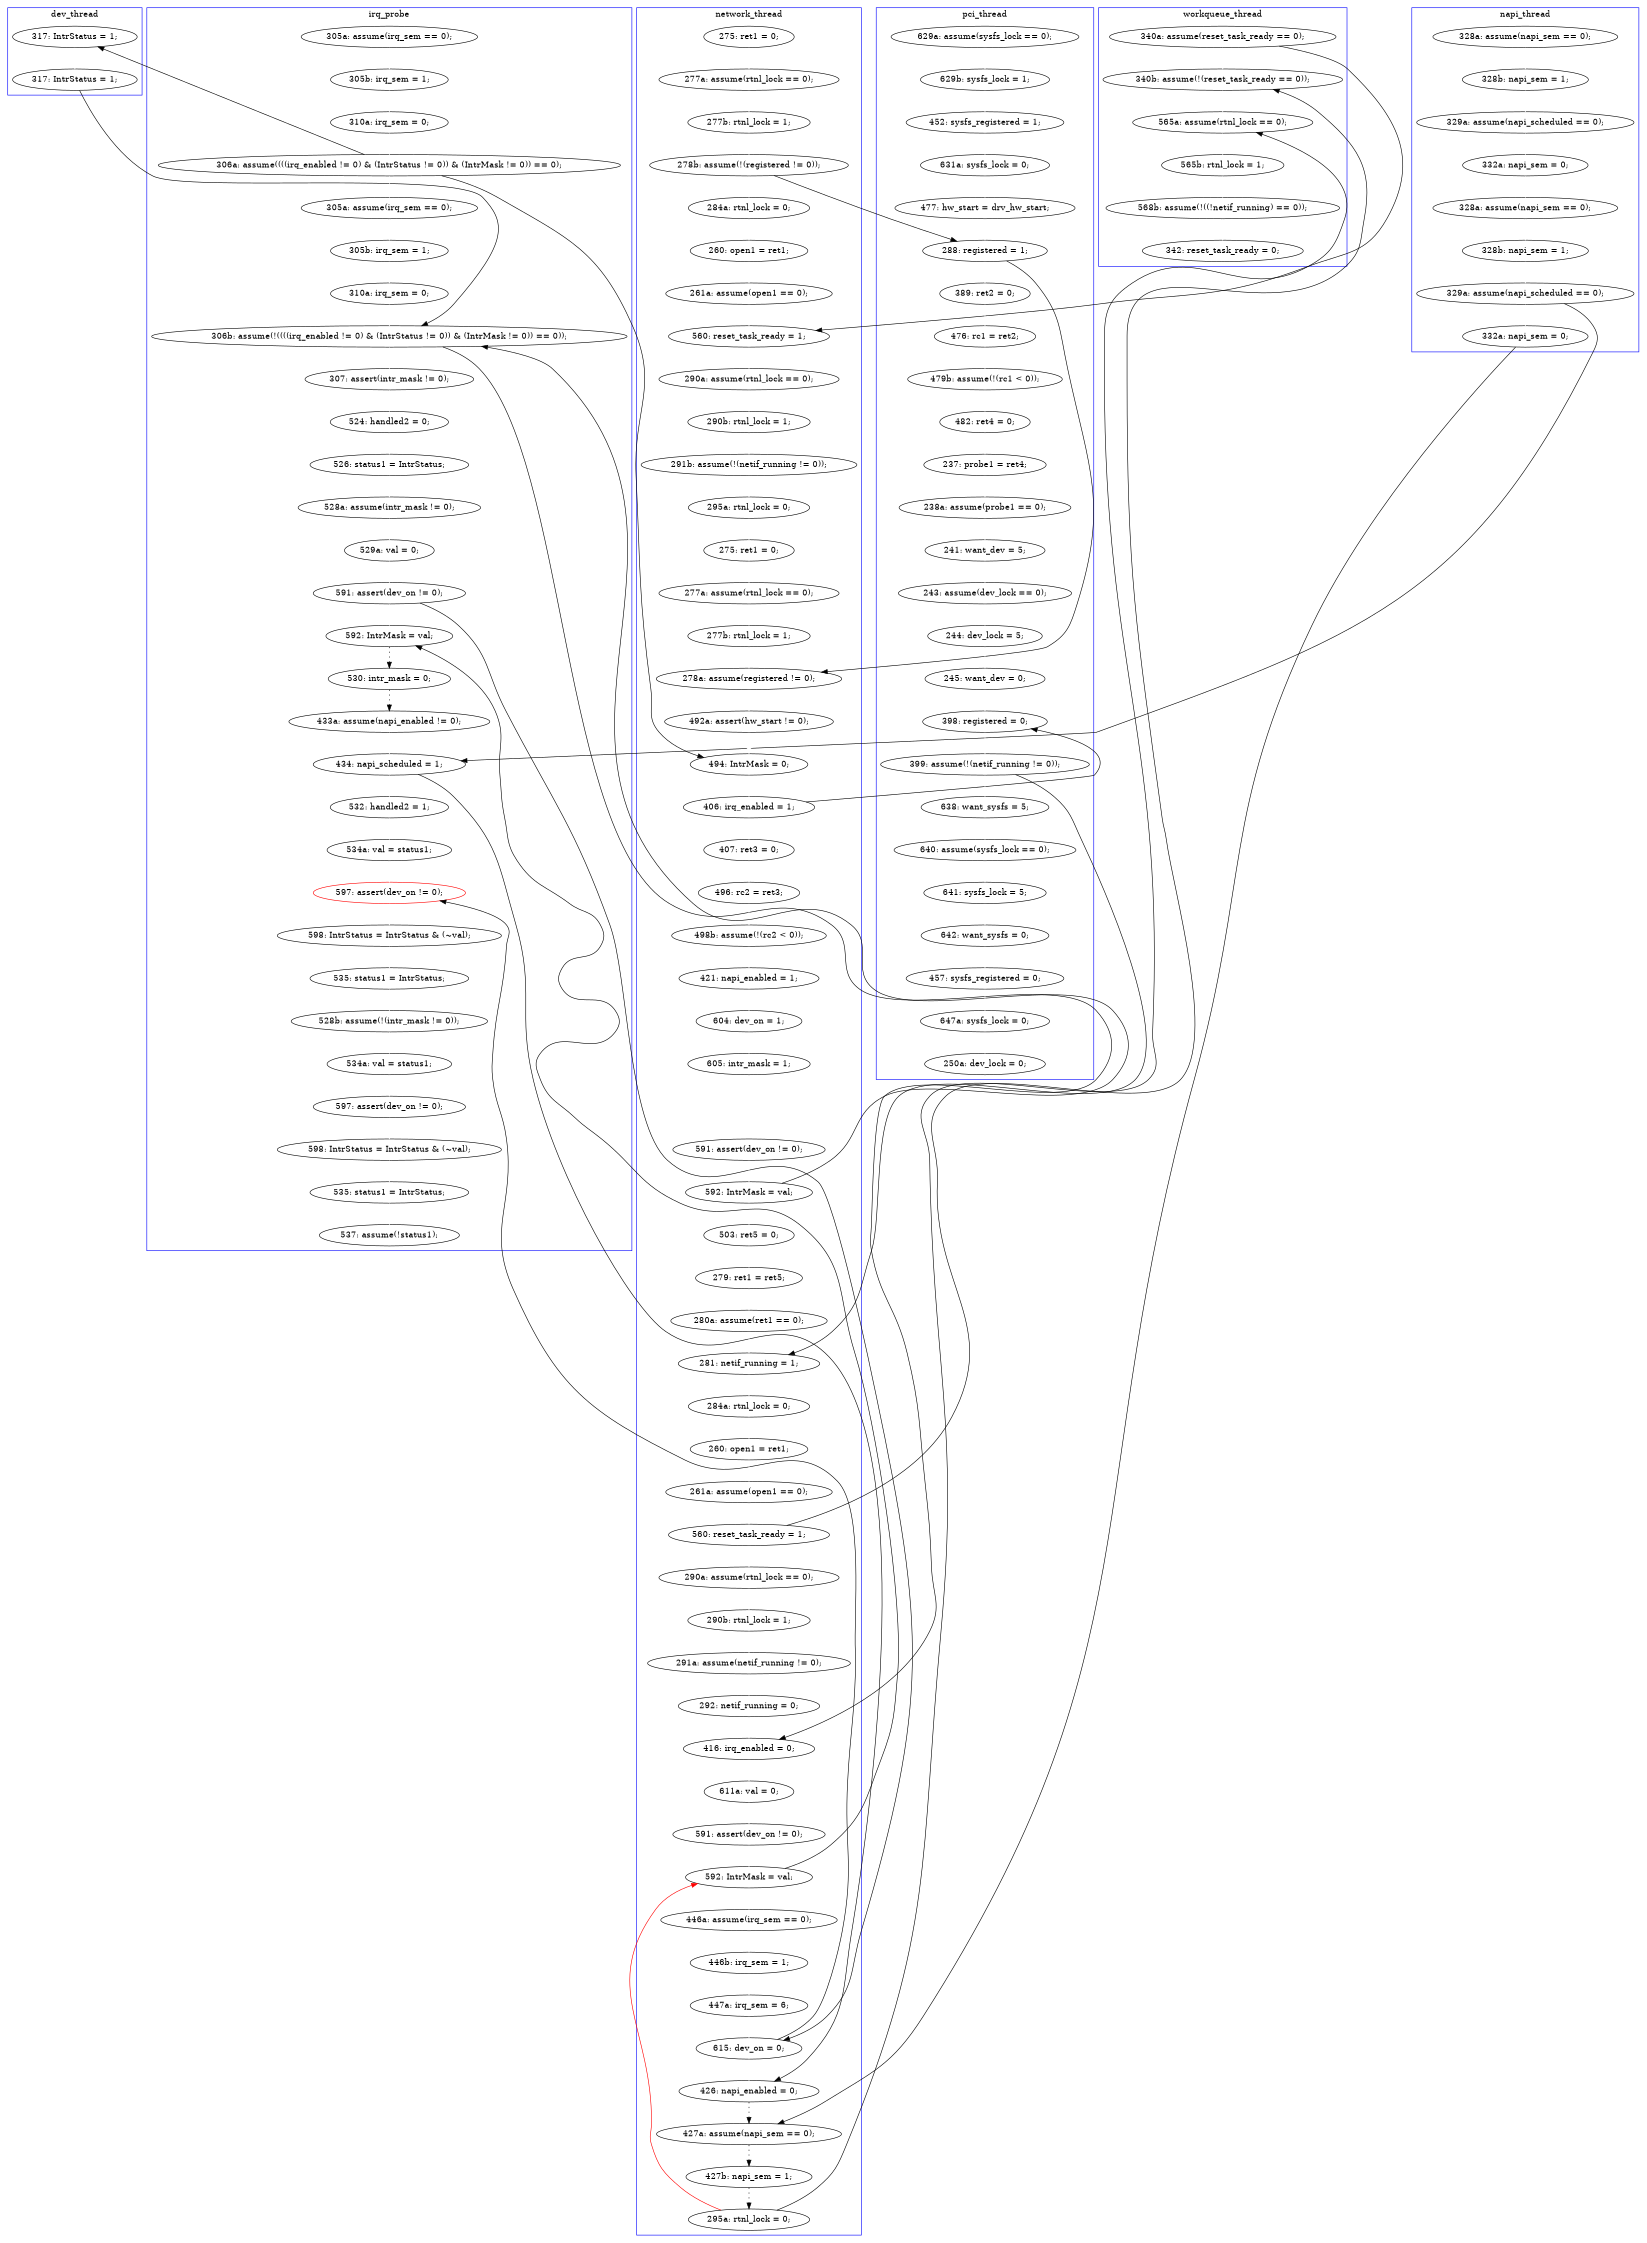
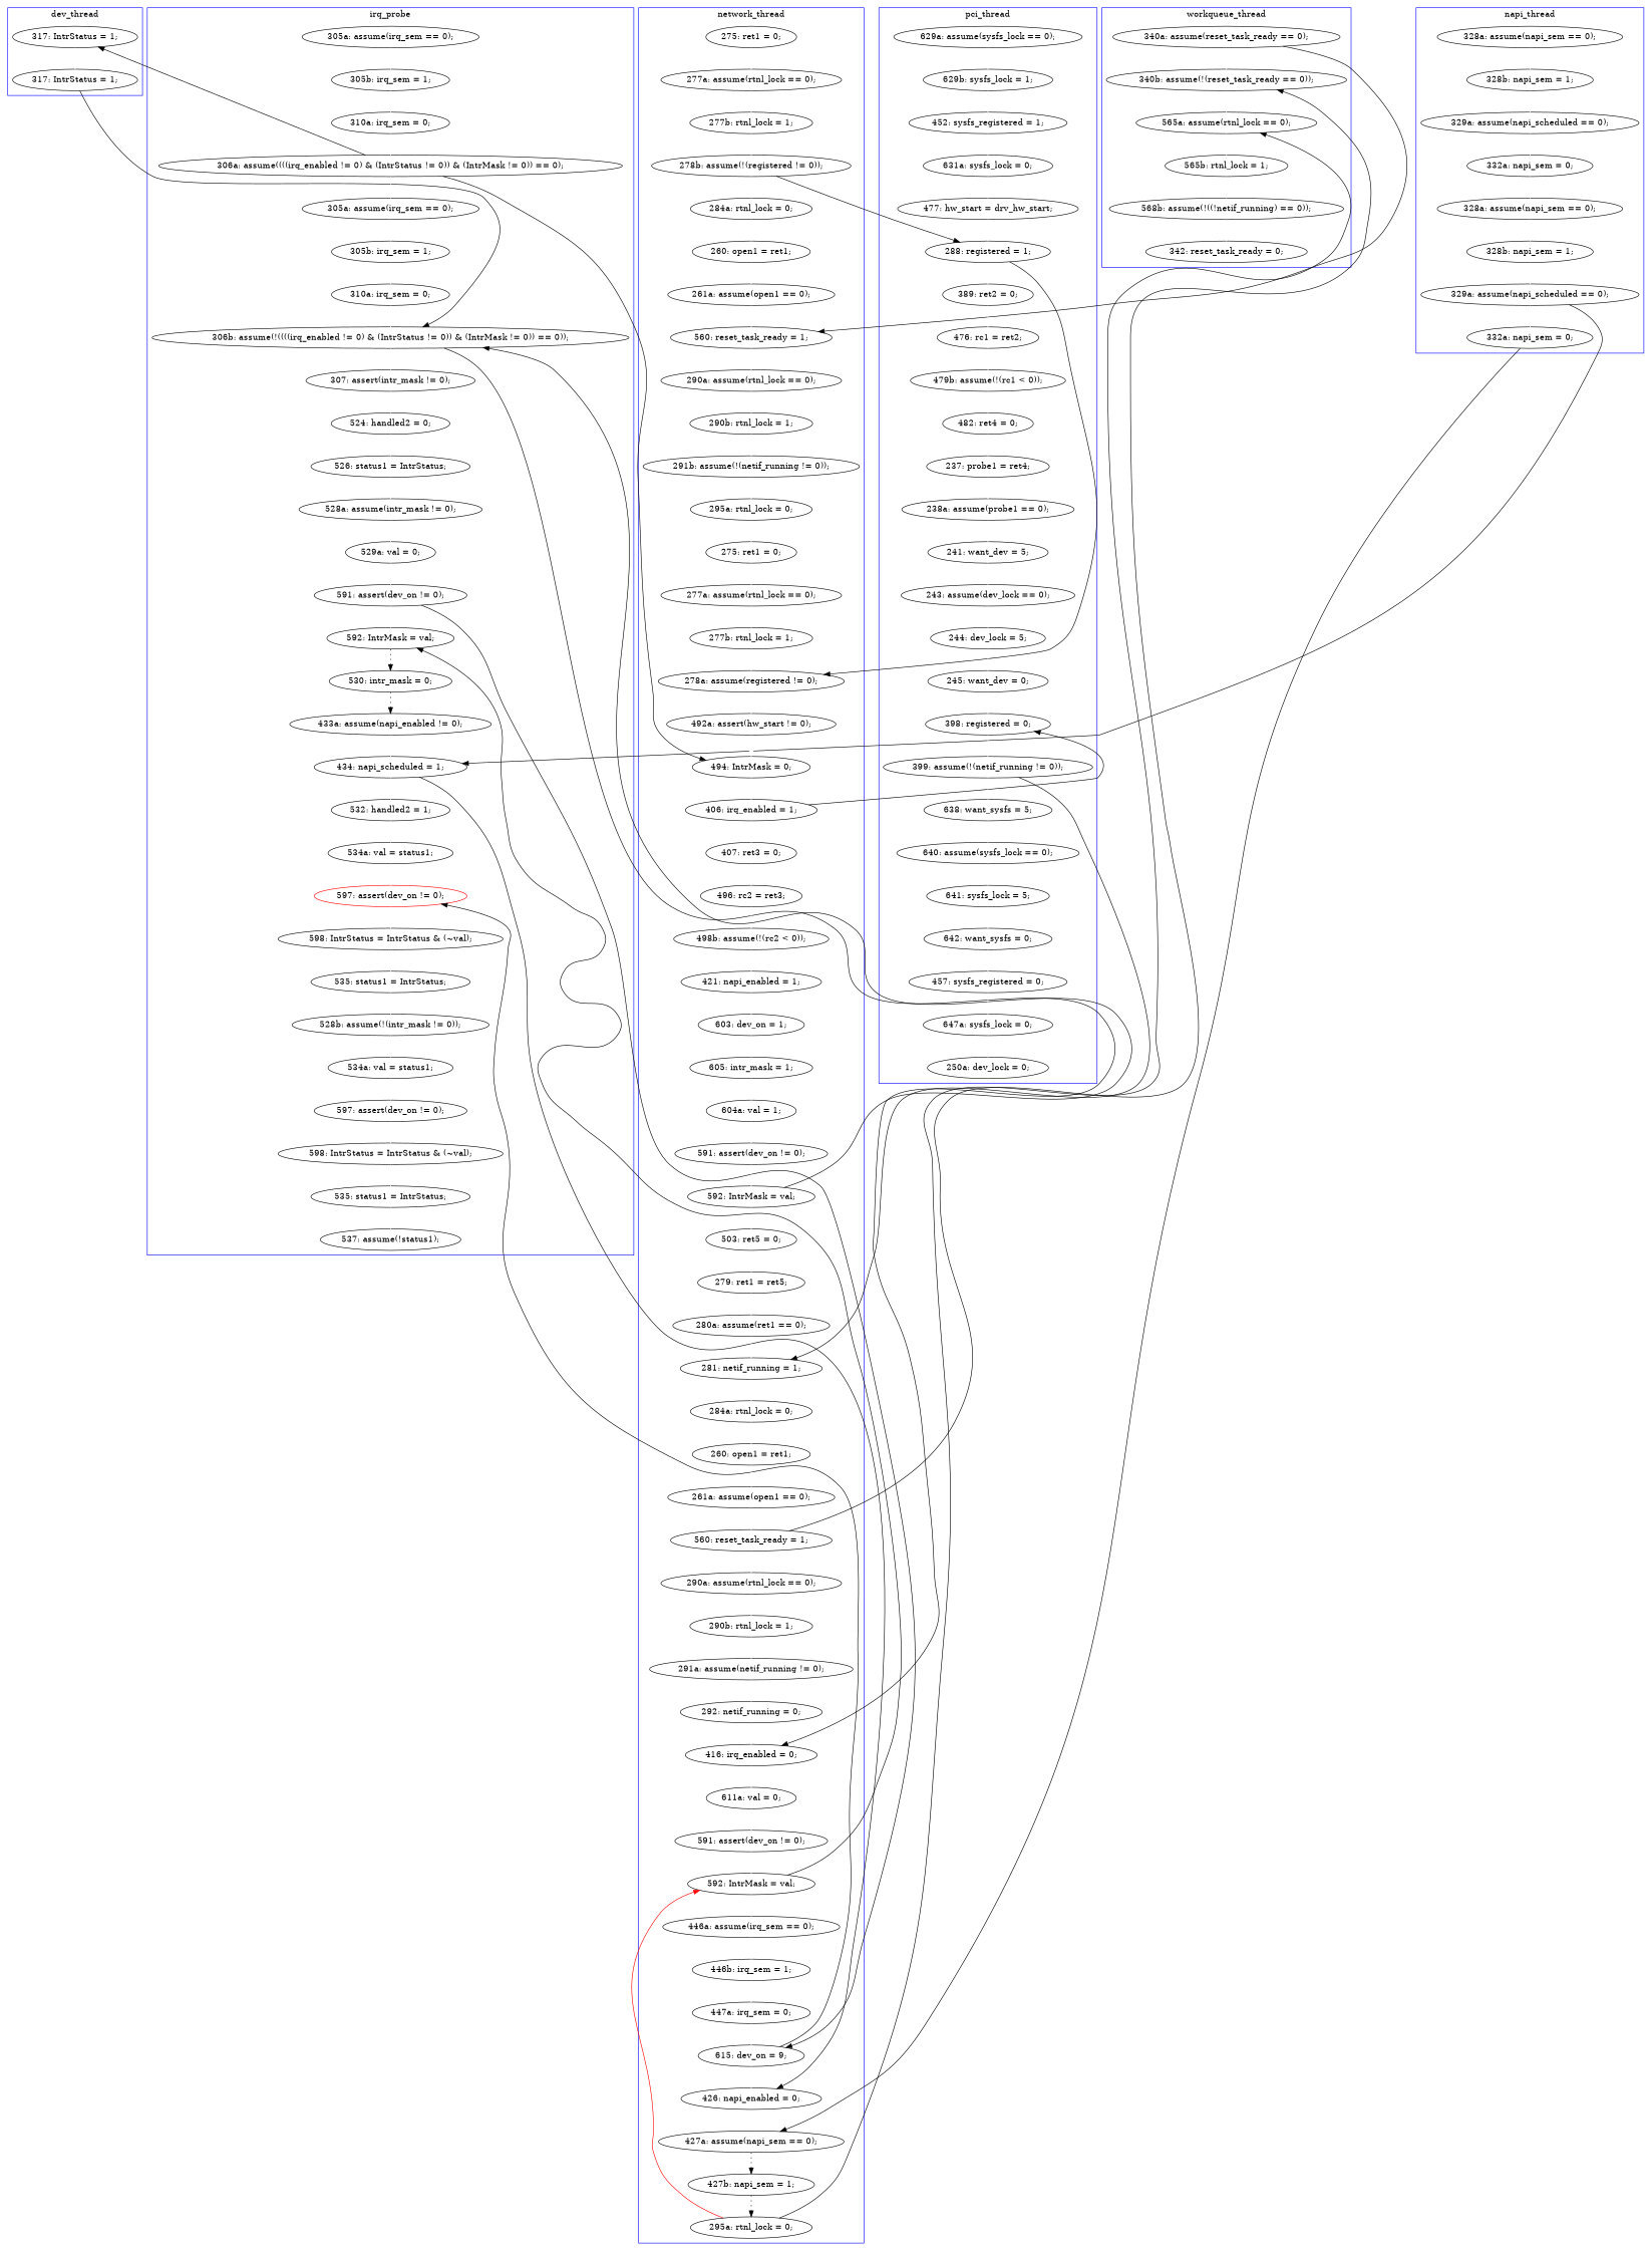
  digraph {
    edge [color=white style=solid]
    n1 [label="317: IntrStatus = 1;"]
    n2 [label="317: IntrStatus = 1;"]
    n3 [label="329a: assume(napi_scheduled == 0);"]
    n4 [label="328b: napi_sem = 1;"]
    n5 [label="328a: assume(napi_sem == 0);"]
    n6 [label="328b: napi_sem = 1;"]
    n7 [label="332a: napi_sem = 0;"]
    n8 [label="329a: assume(napi_scheduled == 0);"]
    n9 [label="332a: napi_sem = 0;"]
    n10 [label="328a: assume(napi_sem == 0);"]
    n11 [label="433a: assume(napi_enabled != 0);"]
    n12 [label="434: napi_scheduled = 1;"]
    n13 [label="306b: assume(!((((irq_enabled != 0) & (IntrStatus != 0)) & (IntrMask != 0)) == 0));"]
    n14 [color=red label="597: assert(dev_on != 0);"]
    n15 [label="598: IntrStatus = IntrStatus & (~val);"]
    n16 [label="307: assert(intr_mask != 0);"]
    n17 [label="526: status1 = IntrStatus;"]
    n18 [label="528a: assume(intr_mask != 0);"]
    n19 [label="529a: val = 0;"]
    n20 [label="591: assert(dev_on != 0);"]
    n21 [label="532: handled2 = 1;"]
    n22 [label="534a: val = status1;"]
    n23 [label="592: IntrMask = val;"]
    n24 [label="530: intr_mask = 0;"]
    n25 [label="535: status1 = IntrStatus;"]
    n26 [label="528b: assume(!(intr_mask != 0));"]
    n27 [label="305b: irq_sem = 1;"]
    n28 [label="310a: irq_sem = 0;"]
    n29 [label="306a: assume((((irq_enabled != 0) & (IntrStatus != 0)) & (IntrMask != 0)) == 0);"]
    n30 [label="305a: assume(irq_sem == 0);"]
    n31 [label="534a: val = status1;"]
    n32 [label="597: assert(dev_on != 0);"]
    n33 [label="305a: assume(irq_sem == 0);"]
    n34 [label="305b: irq_sem = 1;"]
    n35 [label="310a: irq_sem = 0;"]
    n36 [label="524: handled2 = 0;"]
    n37 [label="535: status1 = IntrStatus;"]
    n38 [label="537: assume(!status1);"]
    n39 [label="598: IntrStatus = IntrStatus & (~val);"]
    n40 [label="340a: assume(reset_task_ready == 0);"]
    n41 [label="340b: assume(!(reset_task_ready == 0));"]
    n42 [label="565a: assume(rtnl_lock == 0);"]
    n43 [label="565b: rtnl_lock = 1;"]
    n44 [label="568b: assume(!((!netif_running) == 0));"]
    n45 [label="342: reset_task_ready = 0;"]
    n46 [label="611a: val = 0;"]
    n47 [label="591: assert(dev_on != 0);"]
    n48 [label="275: ret1 = 0;"]
    n49 [label="277a: assume(rtnl_lock == 0);"]
    n50 [label="492a: assert(hw_start != 0);"]
    n51 [label="494: IntrMask = 0;"]
    n52 [label="278b: assume(!(registered != 0));"]
    n53 [label="284a: rtnl_lock = 0;"]
    n54 [label="426: napi_enabled = 0;"]
    n55 [label="292: netif_running = 0;"]
    n56 [label="416: irq_enabled = 0;"]
    n57 [label="560: reset_task_ready = 1;"]
    n58 [label="496: rc2 = ret3;"]
    n59 [label="498b: assume(!(rc2 < 0));"]
    n60 [label="290a: assume(rtnl_lock == 0);"]
    n61 [label="290b: rtnl_lock = 1;"]
    n62 [label="277b: rtnl_lock = 1;"]
    n63 [label="592: IntrMask = val;"]
    n64 [label="295a: rtnl_lock = 0;"]
    n65 [label="275: ret1 = 0;"]
    n66 [label="290a: assume(rtnl_lock == 0);"]
    n67 [label="290b: rtnl_lock = 1;"]
    n68 [label="427a: assume(napi_sem == 0);"]
    n69 [label="427b: napi_sem = 1;"]
    n70 [label="406: irq_enabled = 1;"]
    n71 [label="407: ret3 = 0;"]
    n72 [label="277a: assume(rtnl_lock == 0);"]
-   n73 [label="447a: irq_sem = 6;"]
-   n74 [label="615: dev_on = 0;"]
+   n73 [label="447a: irq_sem = 0;"]
+   n74 [label="615: dev_on = 9;"]
    n75 [label="291a: assume(netif_running != 0);"]
+   n76 [label="604a: val = 1;"]
    n77 [label="591: assert(dev_on != 0);"]
    n78 [label="503: ret5 = 0;"]
    n79 [label="560: reset_task_ready = 1;"]
    n80 [label="261a: assume(open1 == 0);"]
    n81 [label="295a: rtnl_lock = 0;"]
    n82 [label="284a: rtnl_lock = 0;"]
    n83 [label="260: open1 = ret1;"]
    n84 [label="278a: assume(registered != 0);"]
    n85 [label="279: ret1 = ret5;"]
    n86 [label="280a: assume(ret1 == 0);"]
    n87 [label="261a: assume(open1 == 0);"]
    n88 [label="592: IntrMask = val;"]
    n89 [label="446b: irq_sem = 1;"]
    n90 [label="421: napi_enabled = 1;"]
-   n91 [label="604: dev_on = 1;"]
+   n91 [label="603: dev_on = 1;"]
    n92 [label="281: netif_running = 1;"]
    n93 [label="260: open1 = ret1;"]
    n94 [label="277b: rtnl_lock = 1;"]
    n95 [label="291b: assume(!(netif_running != 0));"]
    n96 [label="605: intr_mask = 1;"]
    n97 [label="446a: assume(irq_sem == 0);"]
    n98 [label="398: registered = 0;"]
    n99 [label="399: assume(!(netif_running != 0));"]
    n100 [label="638: want_sysfs = 5;"]
    n101 [label="640: assume(sysfs_lock == 0);"]
    n102 [label="629b: sysfs_lock = 1;"]
    n103 [label="452: sysfs_registered = 1;"]
    n104 [label="288: registered = 1;"]
    n105 [label="631a: sysfs_lock = 0;"]
    n106 [label="477: hw_start = drv_hw_start;"]
    n107 [label="476: rc1 = ret2;"]
    n108 [label="479b: assume(!(rc1 < 0));"]
    n109 [label="244: dev_lock = 5;"]
    n110 [label="245: want_dev = 0;"]
    n111 [label="641: sysfs_lock = 5;"]
    n112 [label="642: want_sysfs = 0;"]
    n113 [label="237: probe1 = ret4;"]
    n114 [label="238a: assume(probe1 == 0);"]
    n115 [label="243: assume(dev_lock == 0);"]
    n116 [label="629a: assume(sysfs_lock == 0);"]
    n117 [label="389: ret2 = 0;"]
    n118 [label="482: ret4 = 0;"]
    n119 [label="647a: sysfs_lock = 0;"]
    n120 [label="250a: dev_lock = 0;"]
    n121 [label="457: sysfs_registered = 0;"]
    n122 [label="241: want_dev = 5;"]
    subgraph cluster_1 {
      color=blue
      label=dev_thread
      n1
      n2
    }
    subgraph cluster_2 {
      color=blue
      label=napi_thread
      n3
      n4
      n5
      n6
      n7
      n8
      n9
      n10
    }
    subgraph cluster_3 {
      color=blue
      label=irq_probe
      n11
      n12
      n13
      n14
      n15
      n16
      n17
      n18
      n19
      n20
      n21
      n22
      n23
      n24
      n25
      n26
      n27
      n28
      n29
      n30
      n31
      n32
      n33
      n34
      n35
      n36
      n37
      n38
      n39
    }
    subgraph cluster_4 {
      color=blue
      label=workqueue_thread
      n40
      n41
      n42
      n43
      n44
      n45
    }
    subgraph cluster_5 {
      color=blue
      label=network_thread
      n46
      n47
      n48
      n49
      n50
      n51
      n52
      n53
      n54
      n55
      n56
      n57
      n58
      n59
      n60
      n61
      n62
      n63
      n64
      n65
      n66
      n67
      n68
      n69
      n70
      n71
      n72
      n73
      n74
      n75
+     n76
      n77
      n78
      n79
      n80
      n81
      n82
      n83
      n84
      n85
      n86
      n87
      n88
      n89
      n90
      n91
      n92
      n93
      n94
      n95
      n96
      n97
    }
    subgraph cluster_6 {
      color=blue
      label=pci_thread
      n98
      n99
      n100
      n101
      n102
      n103
      n104
      n105
      n106
      n107
      n108
      n109
      n110
      n111
      n112
      n113
      n114
      n115
      n116
      n117
      n118
      n119
      n120
      n121
      n122
    }
    n1 -> n2
    n2 -> n13 [color=black constraint=false]
    n3 -> n7
    n3 -> n12 [color=black constraint=false]
    n4 -> n3
    n5 -> n6
    n6 -> n8
    n7 -> n68 [color=black constraint=false]
    n8 -> n9
    n9 -> n10
    n10 -> n4
    n11 -> n12
    n12 -> n21
    n12 -> n54 [color=black constraint=false]
    n13 -> n16
    n13 -> n56 [color=black constraint=false]
    n14 -> n15
    n15 -> n25
    n16 -> n36
    n17 -> n18
    n18 -> n19
    n19 -> n20
    n20 -> n23
    n20 -> n74 [color=black constraint=false]
    n21 -> n22
    n22 -> n14
    n23 -> n24 [color=black style=dotted]
    n24 -> n11 [color=black style=dotted]
    n25 -> n26
    n26 -> n31
    n27 -> n28
    n28 -> n13
    n29 -> n1 [color=black constraint=false]
    n29 -> n30
    n29 -> n51 [color=black constraint=false]
    n30 -> n27
    n31 -> n32
    n32 -> n39
    n33 -> n34
    n34 -> n35
    n35 -> n29
    n36 -> n17
    n37 -> n38
    n39 -> n37
    n40 -> n41
    n40 -> n57 [color=black constraint=false]
    n41 -> n42
    n42 -> n43
    n43 -> n44
    n44 -> n45
    n46 -> n47
    n47 -> n88
    n48 -> n49
    n49 -> n62
    n50 -> n51
    n51 -> n70
    n52 -> n53
    n52 -> n104 [color=black constraint=false]
    n53 -> n93
-   n54 -> n68 [color=black style=dotted]
    n55 -> n56
    n56 -> n46
    n57 -> n60
    n58 -> n59
    n59 -> n90
    n60 -> n61
    n61 -> n95
    n62 -> n52
    n63 -> n13 [color=black constraint=false]
    n63 -> n78
    n64 -> n65
    n65 -> n72
    n66 -> n67
    n67 -> n75
    n68 -> n69 [color=black style=dotted]
    n69 -> n81 [color=black style=dotted]
    n70 -> n71
    n70 -> n98 [color=black constraint=false]
    n71 -> n58
    n72 -> n94
    n73 -> n74
    n74 -> n14 [color=black constraint=false]
    n74 -> n54
    n75 -> n55
+   n76 -> n77
    n77 -> n63
    n78 -> n85
    n79 -> n41 [color=black constraint=false]
    n79 -> n66
    n80 -> n79
    n81 -> n42 [color=black constraint=false]
    n81 -> n88 [color=red constraint=false]
    n82 -> n83
    n83 -> n80
    n84 -> n50
    n85 -> n86
    n86 -> n92
    n87 -> n57
    n88 -> n23 [color=black constraint=false]
    n88 -> n97
    n89 -> n73
    n90 -> n91
    n91 -> n96
    n92 -> n82
    n93 -> n87
    n94 -> n84
    n95 -> n64
+   n96 -> n76
    n97 -> n89
    n98 -> n99
    n99 -> n92 [color=black constraint=false]
    n99 -> n100
    n100 -> n101
    n101 -> n111
    n102 -> n103
    n103 -> n105
    n104 -> n84 [color=black constraint=false]
    n104 -> n117
    n105 -> n106
    n106 -> n104
    n107 -> n108
    n108 -> n118
    n109 -> n110
    n110 -> n98
    n111 -> n112
    n112 -> n121
    n113 -> n114
    n114 -> n122
    n115 -> n109
    n116 -> n102
    n117 -> n107
    n118 -> n113
    n119 -> n120
    n121 -> n119
    n122 -> n115
  }
